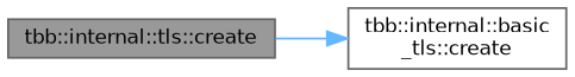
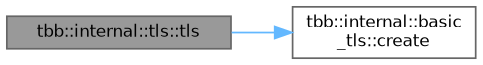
  digraph {
    rankdir=LR
    node [fontname=Helvetica fontsize=10 shape=box style=filled]
-   n1 [color=gray40 fillcolor=grey60 fontcolor=black height=0.2 label="tbb::internal::tls::create" width=0.4]
+   n1 [color=gray40 fillcolor=grey60 fontcolor=black height=0.2 label="tbb::internal::tls::tls" width=0.4]
    n2 [color=grey40 fillcolor=white height=0.2 label="tbb::internal::basic\l_tls::create" width=0.4]
    n1 -> n2 [color=steelblue1 fontname=Helvetica fontsize=10 labelfontname=Helvetica labelfontsize=10 style=solid]
  }
